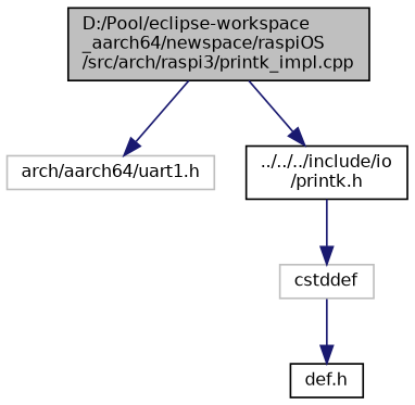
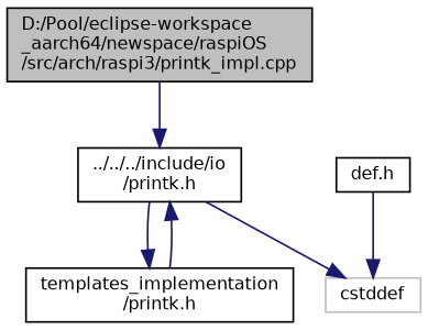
  digraph {
    node [color=black fillcolor=white fontname=Helvetica fontsize=10 shape=record style=filled]
    edge [color=midnightblue fontname=Helvetica fontsize=10 labelfontname=Helvetica labelfontsize=10 style=solid]
    n1 [fillcolor=grey75 fontcolor=black height=0.2 label="D:/Pool/eclipse-workspace\l_aarch64/newspace/raspiOS\l/src/arch/raspi3/printk_impl.cpp" width=0.4]
-   n2 [color=grey75 height=0.2 label="arch/aarch64/uart1.h" width=0.4]
    n3 [height=0.2 label="../../../include/io\l/printk.h" width=0.4]
+   n4 [height=0.2 label="templates_implementation\l/printk.h" width=0.4]
    n5 [color=grey75 height=0.2 label=cstddef width=0.4]
    n6 [height=0.2 label="def.h" width=0.4]
-   n1 -> n2
    n1 -> n3
+   n3 -> n4
    n3 -> n5
-   n5 -> n6
+   n4 -> n3
+   n6 -> n5
  }
